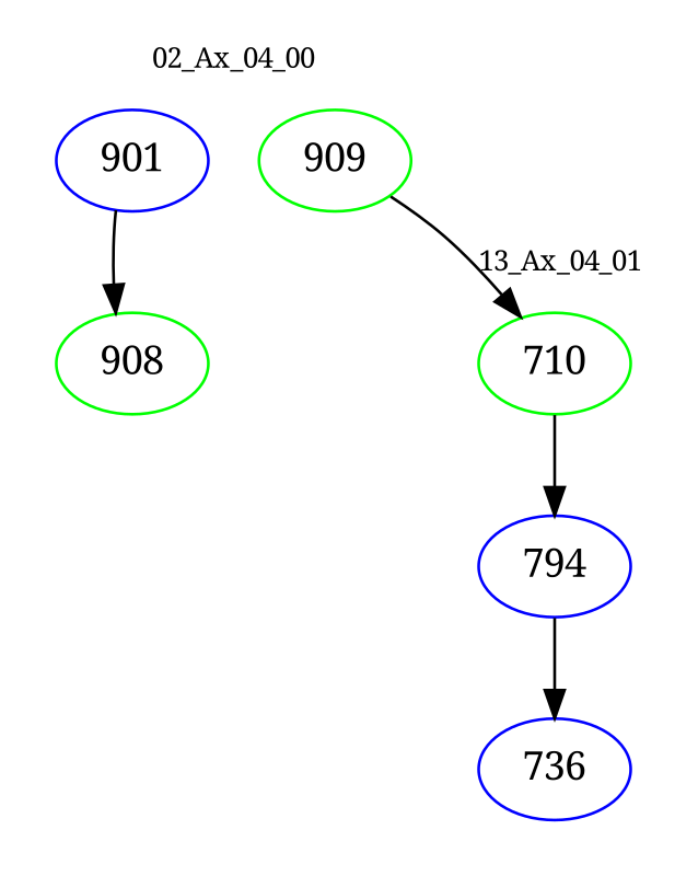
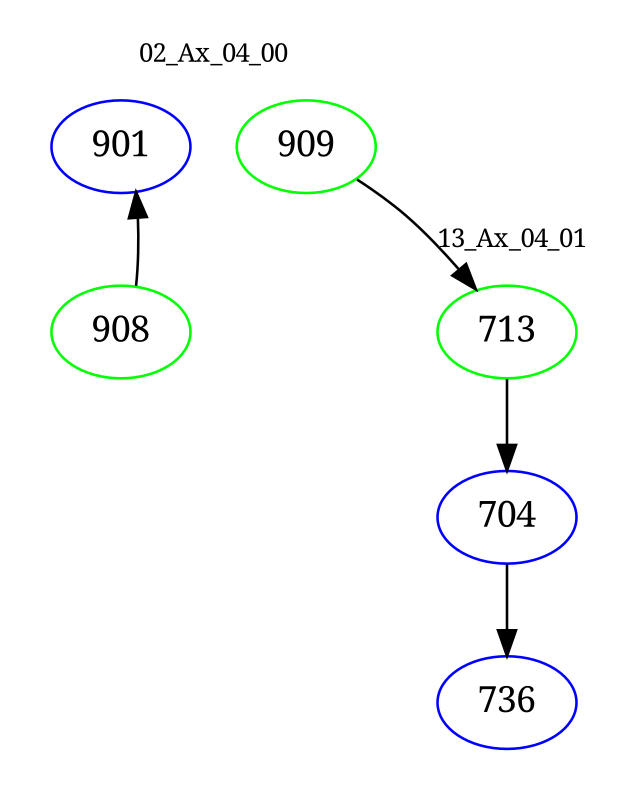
  digraph {
    fontname="Noto Serif"
    node [color=green fontname="Noto Serif"]
    edge [color=black fontname="Noto Serif"]
-   n1 [label=710]
-   n2 [color=blue label=794]
+   n1 [label=713]
+   n2 [color=blue label=704]
    n3 [color=blue label=736]
    n4 [label=909]
    n5 [color=blue label=901]
    n6 [label=908]
    subgraph cluster_1 {
      color=white
      fontsize=10
      label="13_Ax_04_01"
      n1
      n2
      n3
    }
    subgraph cluster_2 {
      color=white
      fontsize=10
      label="02_Ax_04_00"
      n4
      n5
      n6
    }
    n1 -> n2
    n2 -> n3
    n4 -> n1
-   n5 -> n6
+   n6 -> n5
  }
